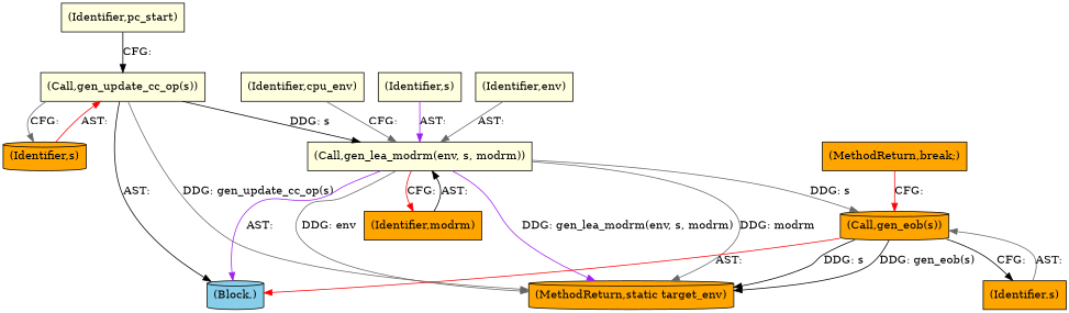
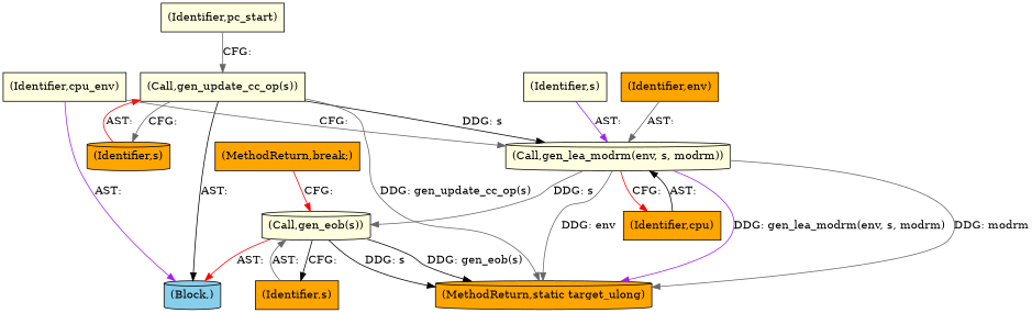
  digraph {
    node [fillcolor=lightyellow shape=box style=filled]
    edge [color=gray40]
-   n1 [label="(Call,gen_lea_modrm(env, s, modrm))"]
-   n2 [fillcolor=orange label="(Call,gen_eob(s))" shape=cylinder]
+   n1 [label="(Call,gen_lea_modrm(env, s, modrm))" shape=cylinder]
+   n2 [label="(Call,gen_eob(s))" shape=cylinder]
    n3 [fillcolor=skyblue label="(Block,)" shape=cylinder]
-   n4 [fillcolor=orange label="(Identifier,modrm)"]
-   n5 [fillcolor=orange label="(MethodReturn,static target_env)" shape=cylinder]
+   n4 [fillcolor=orange label="(Identifier,cpu)"]
+   n5 [fillcolor=orange label="(MethodReturn,static target_ulong)" shape=cylinder]
    n6 [fillcolor=orange label="(Identifier,s)"]
    n7 [label="(Call,gen_update_cc_op(s))"]
    n8 [fillcolor=orange label="(Identifier,s)" shape=cylinder]
    n9 [label="(Identifier,cpu_env)"]
    n10 [label="(Identifier,pc_start)"]
    n11 [label="(Identifier,s)"]
    n12 [fillcolor=orange label="(MethodReturn,break;)"]
-   n13 [label="(Identifier,env)"]
+   n13 [fillcolor=orange label="(Identifier,env)"]
    n1 -> n2 [label="DDG: s"]
-   n1 -> n3 [color=purple label="AST: "]
+   n9 -> n3 [color=purple label="AST: "]
    n1 -> n4 [color=red label="CFG: "]
    n1 -> n5 [label="DDG: env"]
    n1 -> n5 [color=purple label="DDG: gen_lea_modrm(env, s, modrm)"]
    n1 -> n5 [label="DDG: modrm"]
    n2 -> n3 [color=red label="AST: "]
    n2 -> n5 [color=black label="DDG: gen_eob(s)"]
    n2 -> n5 [color=black label="DDG: s"]
    n2 -> n6 [color=black label="CFG: "]
    n4 -> n1 [color=black label="AST: "]
    n6 -> n2 [label="AST: "]
    n7 -> n1 [color=black label="DDG: s"]
    n7 -> n3 [color=black label="AST: "]
    n7 -> n5 [label="DDG: gen_update_cc_op(s)"]
    n7 -> n8 [label="CFG: "]
    n8 -> n7 [color=red label="AST: "]
    n9 -> n1 [label="CFG: "]
-   n10 -> n7 [color=black label="CFG: "]
+   n10 -> n7 [label="CFG: "]
    n11 -> n1 [color=purple label="AST: "]
    n12 -> n2 [color=red label="CFG: "]
    n13 -> n1 [label="AST: "]
  }
